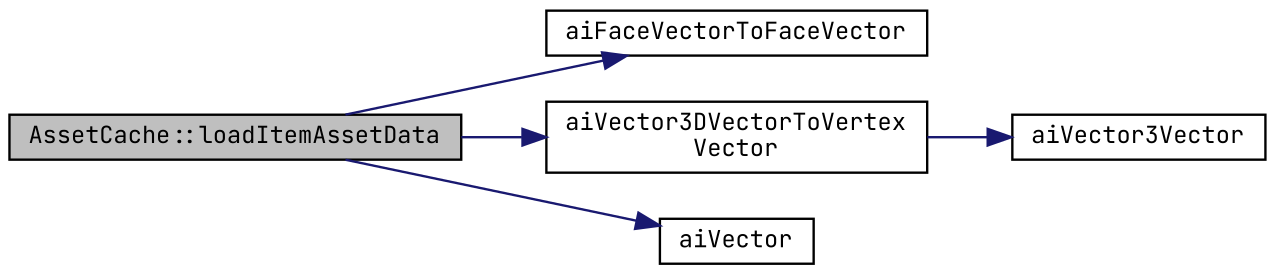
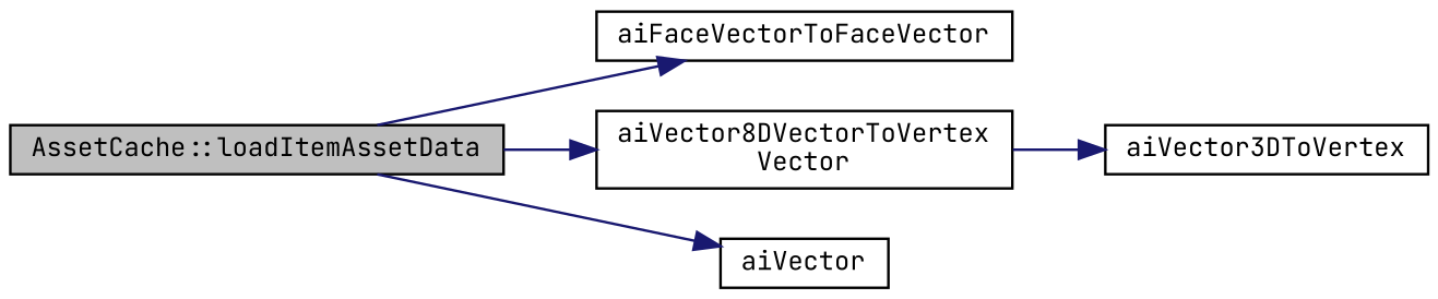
  digraph {
    fontname="JetBrains Mono"
    rankdir=LR
    node [color=black fillcolor=white fontname="JetBrains Mono" fontsize=10 shape=record style=filled]
    edge [color=midnightblue fontname="JetBrains Mono" fontsize=10 labelfontname=Helvetica labelfontsize=10 style=solid]
    n1 [fillcolor=grey75 fontcolor=black height=0.2 label="AssetCache::loadItemAssetData" width=0.4]
    n2 [height=0.2 label=aiFaceVectorToFaceVector width=0.4]
-   n3 [height=0.2 label="aiVector3DVectorToVertex\lVector" width=0.4]
+   n3 [height=0.2 label="aiVector8DVectorToVertex\lVector" width=0.4]
    n4 [height=0.2 label=aiVector width=0.4]
-   n5 [height=0.2 label=aiVector3Vector width=0.4]
+   n5 [height=0.2 label=aiVector3DToVertex width=0.4]
    n1 -> n2
    n1 -> n3
    n1 -> n4
    n3 -> n5
  }
